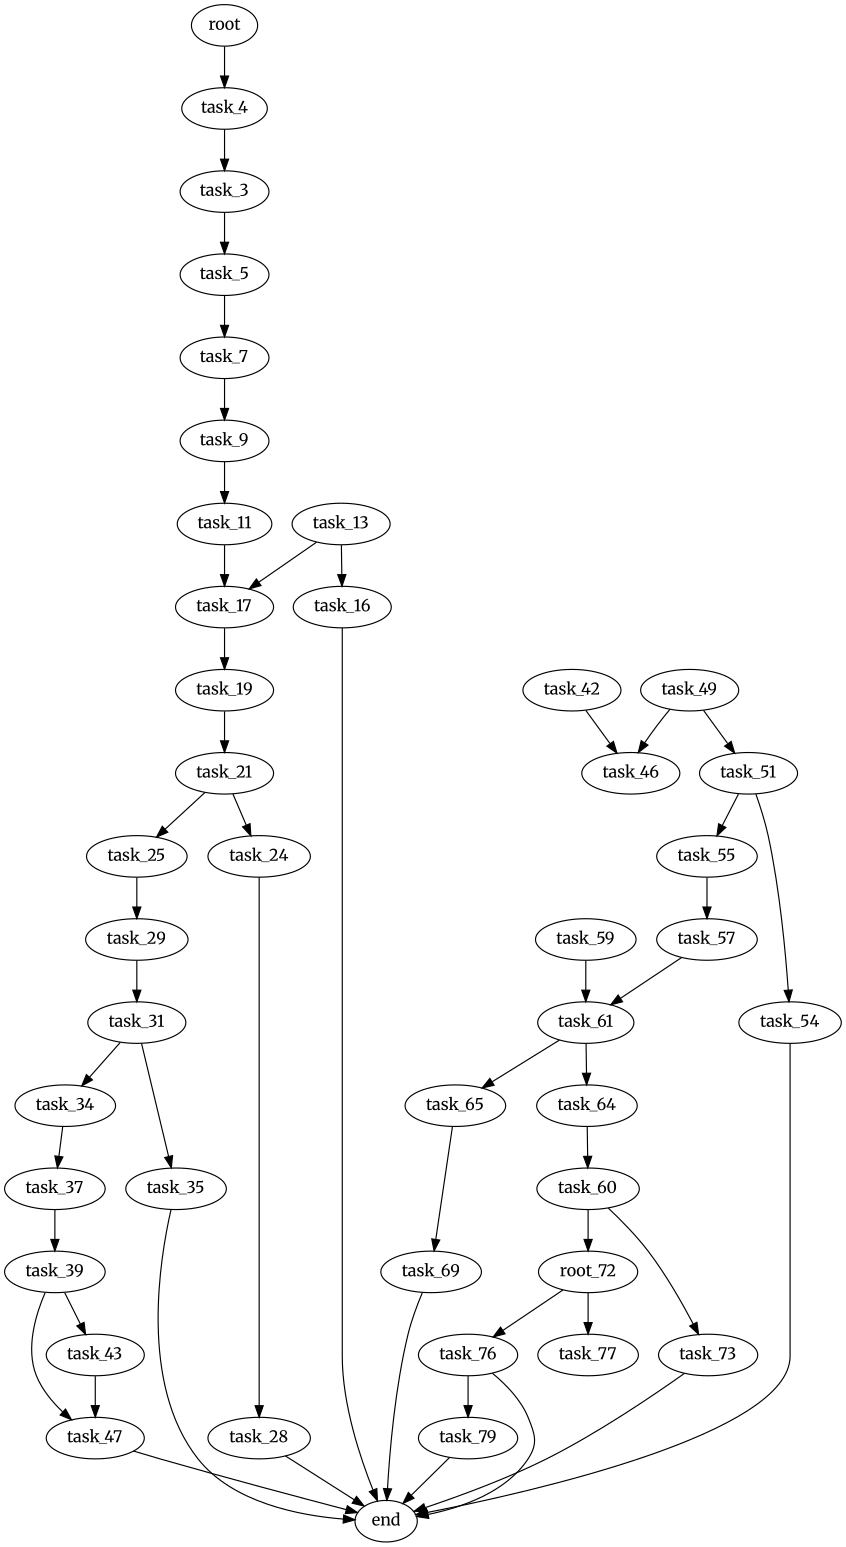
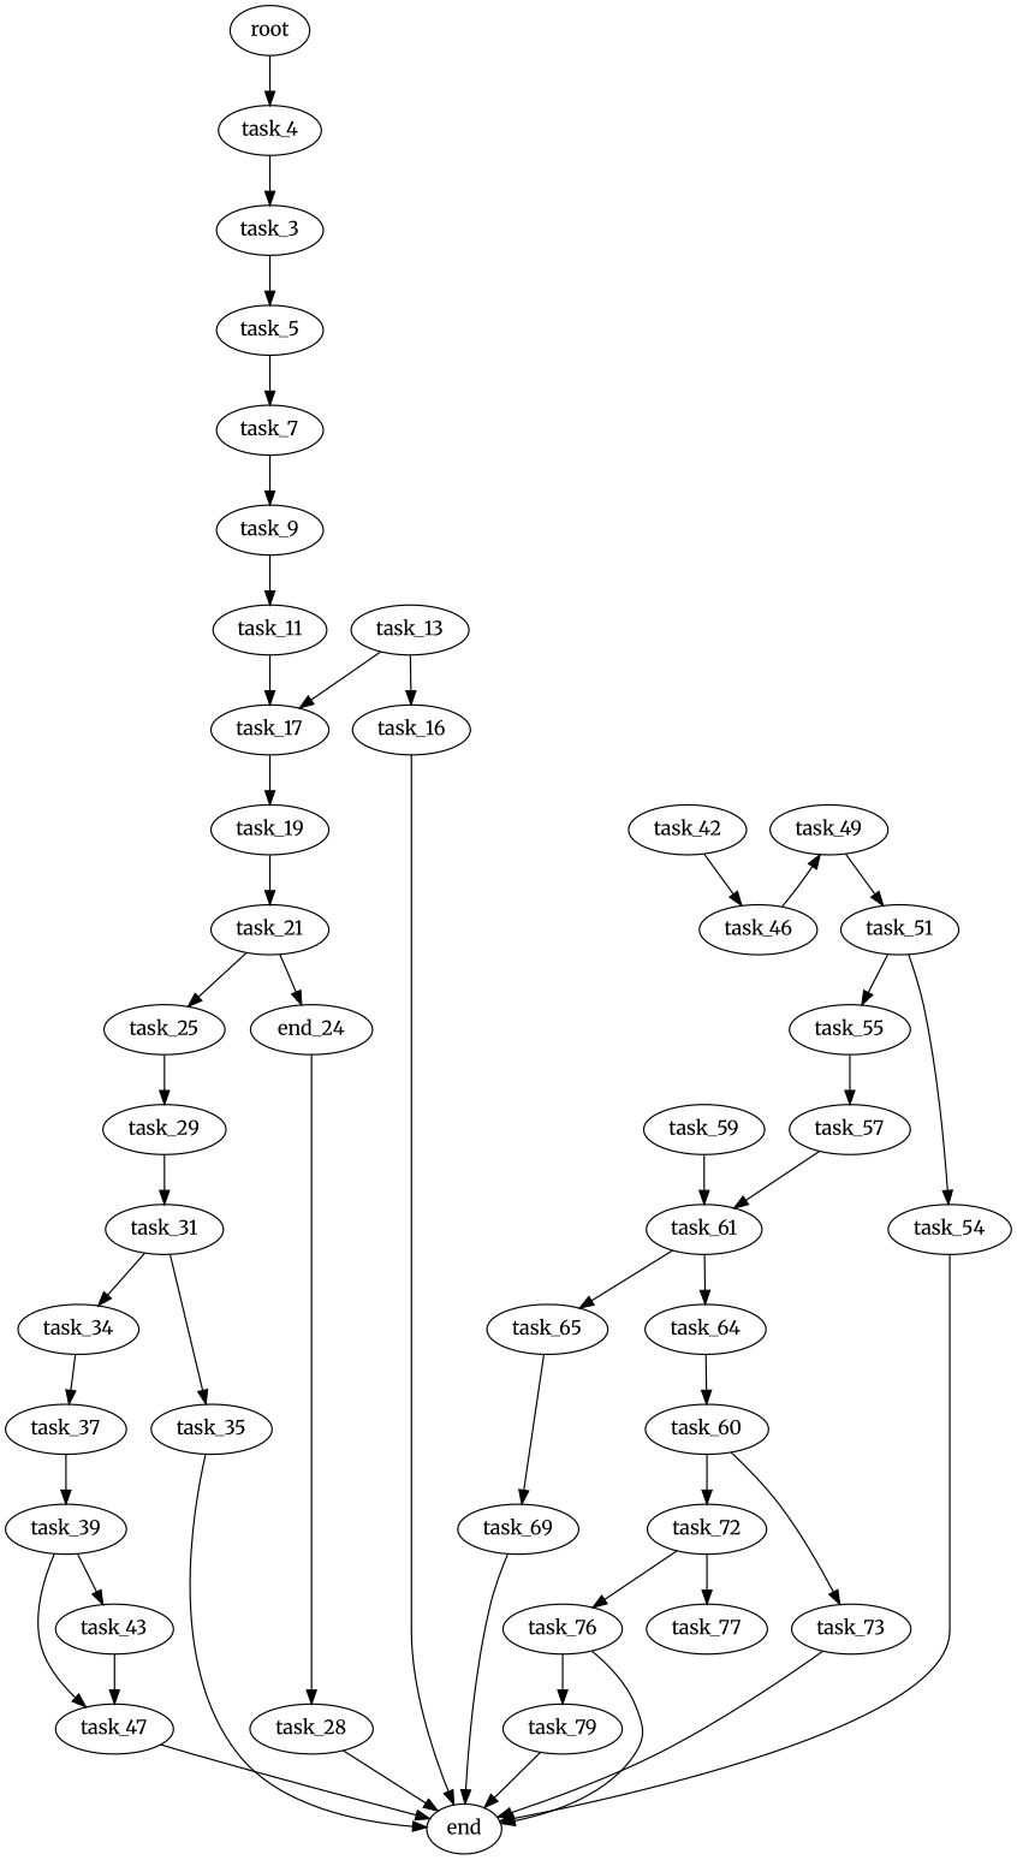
  digraph {
    fontname=Merriweather
    node [fontname=Merriweather]
    edge [fontname=Merriweather]
    n1 [label=task_4]
    root
    task_3
    task_5
    task_7
    task_9
    task_11
    task_17
    task_13
    task_16
    end
    task_19
    task_21
-   task_24
+   task_24 [label=end_24]
    task_25
    task_28
    task_29
    task_31
    task_34
    task_35
    task_37
    task_39
    task_43
    task_47
    task_42
    task_46
    task_49
    task_51
    task_54
    task_55
    task_57
    task_61
    task_59
    task_64
    task_65
    n36 [label=task_60]
    task_69
-   task_72 [label=root_72]
+   task_72
    task_73
    task_76
    task_77
    task_79
    n1 -> task_3
    root -> n1
    task_3 -> task_5
    task_5 -> task_7
    task_7 -> task_9
    task_9 -> task_11
    task_11 -> task_17
    task_17 -> task_19
    task_13 -> task_17
    task_13 -> task_16
    task_16 -> end
    task_19 -> task_21
    task_21 -> task_24
    task_21 -> task_25
    task_24 -> task_28
    task_25 -> task_29
    task_28 -> end
    task_29 -> task_31
    task_31 -> task_34
    task_31 -> task_35
    task_34 -> task_37
    task_35 -> end
    task_37 -> task_39
    task_39 -> task_43
    task_39 -> task_47
    task_43 -> task_47
    task_47 -> end
    task_42 -> task_46
-   task_49 -> task_46
+   task_46 -> task_49
    task_49 -> task_51
    task_51 -> task_54
    task_51 -> task_55
    task_54 -> end
    task_55 -> task_57
    task_57 -> task_61
    task_61 -> task_64
    task_61 -> task_65
    task_59 -> task_61
    task_64 -> n36
    task_65 -> task_69
    n36 -> task_72
    n36 -> task_73
    task_69 -> end
    task_72 -> task_76
    task_72 -> task_77
    task_73 -> end
    task_76 -> end
    task_76 -> task_79
    task_79 -> end
  }
